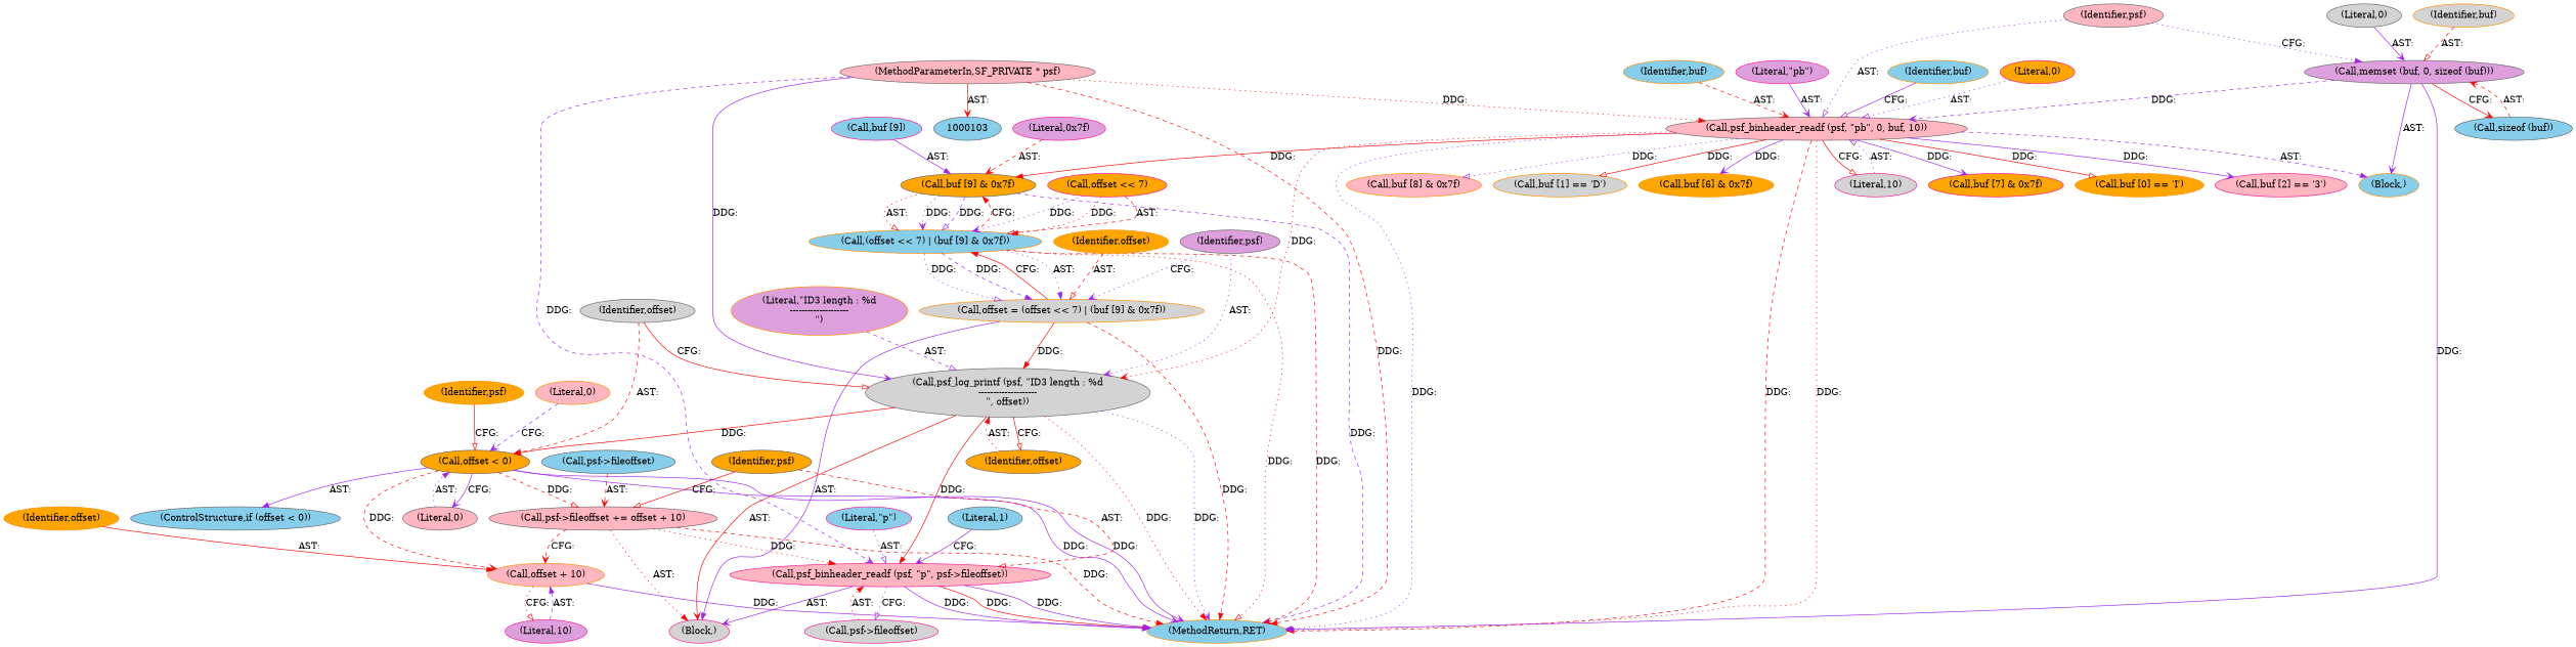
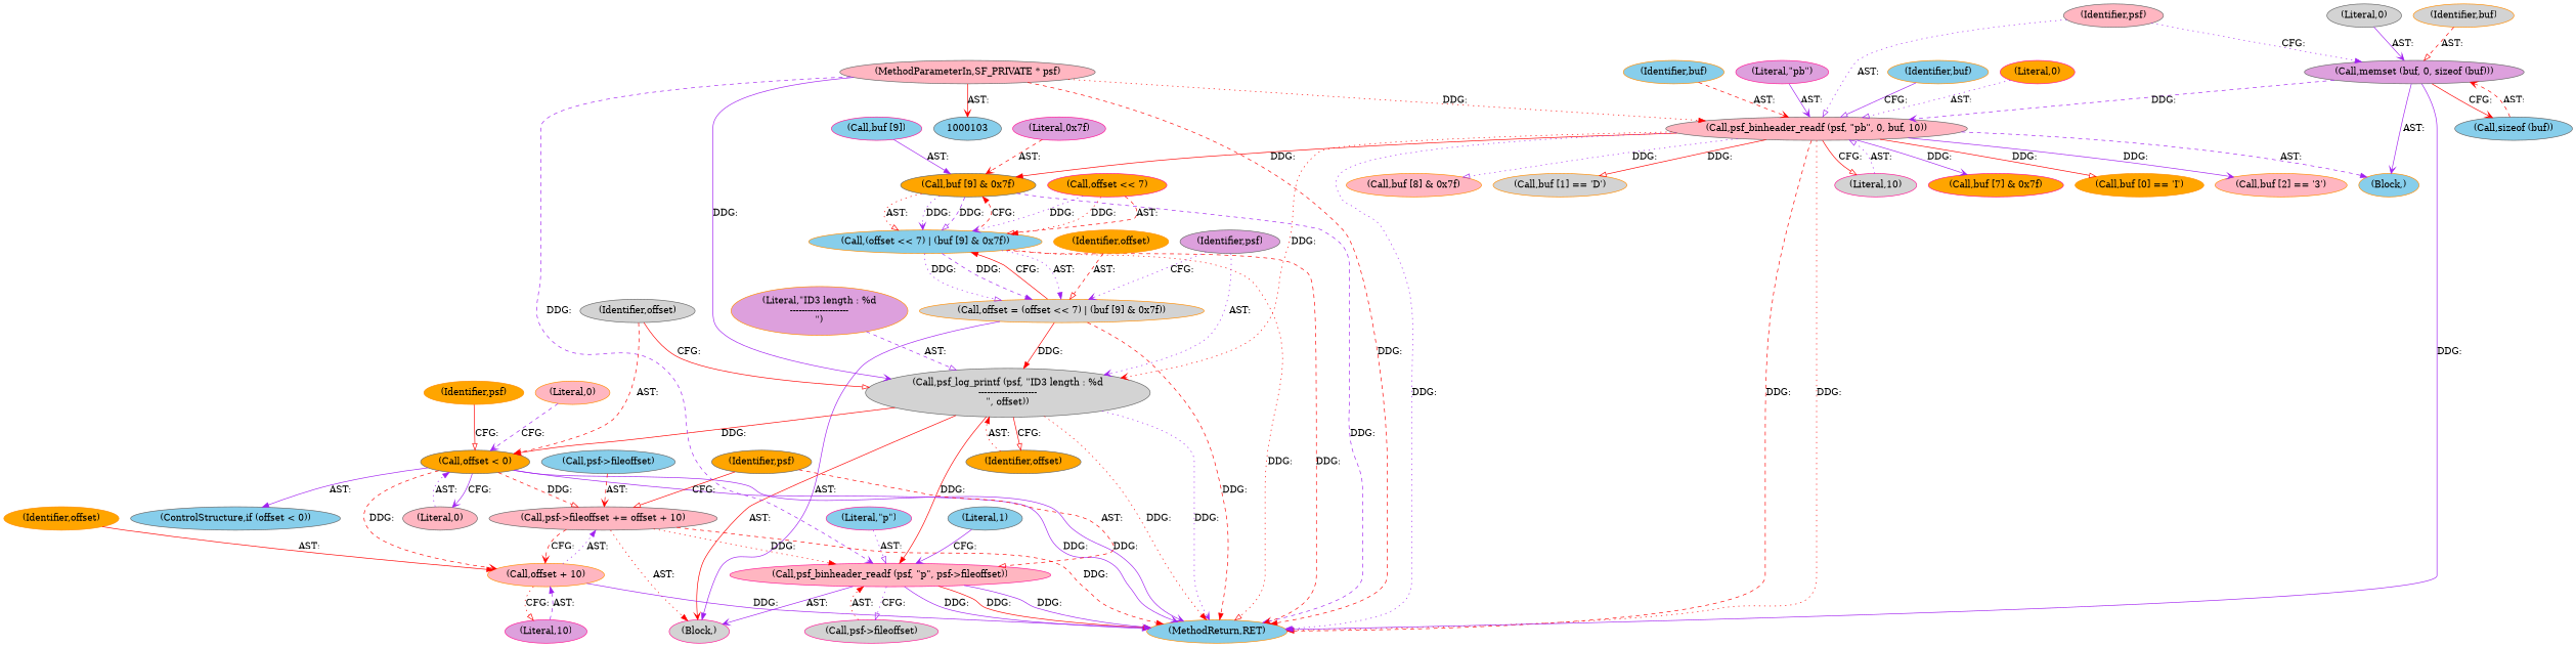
  digraph {
    fontname="DejaVu Serif"
    node [color=gray40 fillcolor=orange fontname="DejaVu Serif" style=filled]
    edge [arrowhead=normal color=red fontname="DejaVu Serif" style=solid]
    n1 [label="(Call,buf [9] & 0x7f)"]
    n2 [color=darkorange fillcolor=skyblue label="(Call,(offset << 7) | (buf [9] & 0x7f))"]
    n3 [color=darkorange fillcolor=skyblue label="(MethodReturn,RET)"]
    n4 [color=darkorange fillcolor=lightgrey label="(Call,offset = (offset << 7) | (buf [9] & 0x7f))"]
    n5 [color=deeppink fillcolor=plum label="(Literal,0x7f)"]
    n6 [fillcolor=lightpink label="(Call,psf_binheader_readf (psf, \"pb\", 0, buf, 10))"]
    n7 [fillcolor=lightgrey label="(Call,psf_log_printf (psf, \"ID3 length : %d\n--------------------\n\", offset))"]
    n8 [color=deeppink fillcolor=lightgrey label="(Literal,10)"]
    n9 [color=deeppink label="(Call,buf [7] & 0x7f)"]
    n10 [color=darkorange label="(Call,buf [0] == 'I')"]
-   n11 [color=deeppink fillcolor=lightpink label="(Call,buf [2] == '3')"]
+   n11 [color=darkorange fillcolor=lightpink label="(Call,buf [2] == '3')"]
    n12 [color=darkorange fillcolor=lightpink label="(Call,buf [8] & 0x7f)"]
    n13 [color=darkorange fillcolor=lightgrey label="(Call,buf [1] == 'D')"]
    n14 [color=darkorange fillcolor=skyblue label="(Block,)"]
-   n15 [color=darkorange label="(Call,buf [6] & 0x7f)"]
    n16 [color=deeppink fillcolor=lightpink label="(Call,psf_binheader_readf (psf, \"p\", psf->fileoffset))"]
    n17 [color=deeppink fillcolor=lightgrey label="(Block,)"]
    n18 [label="(Call,offset < 0)"]
    n19 [label="(Identifier,offset)"]
    n20 [fillcolor=lightpink label="(MethodParameterIn,SF_PRIVATE * psf)"]
    1000103 [fillcolor=skyblue]
    n22 [color=deeppink fillcolor=lightgrey label="(Call,psf->fileoffset)"]
    n23 [fillcolor=plum label="(Call,memset (buf, 0, sizeof (buf)))"]
    n24 [fillcolor=skyblue label="(Call,sizeof (buf))"]
    n25 [fillcolor=lightpink label="(Call,psf->fileoffset += offset + 10)"]
    n26 [color=darkorange fillcolor=lightpink label="(Call,offset + 10)"]
    n27 [fillcolor=skyblue label="(ControlStructure,if (offset < 0))"]
    n28 [fillcolor=lightpink label="(Literal,0)"]
    n29 [color=deeppink fillcolor=plum label="(Literal,10)"]
    n30 [color=darkorange fillcolor=lightgrey label="(Identifier,buf)"]
    n31 [color=darkorange fillcolor=skyblue label="(Identifier,buf)"]
    n32 [fillcolor=skyblue label="(Call,psf->fileoffset)"]
    n33 [fillcolor=lightgrey label="(Identifier,offset)"]
    n34 [fillcolor=lightgrey label="(Literal,0)"]
    n35 [color=deeppink label="(Call,offset << 7)"]
    n36 [fillcolor=plum label="(Identifier,psf)"]
    n37 [color=deeppink fillcolor=plum label="(Literal,\"pb\")"]
    n38 [color=deeppink fillcolor=skyblue label="(Literal,\"p\")"]
    n39 [color=deeppink label="(Literal,0)"]
    n40 [color=darkorange fillcolor=plum label="(Literal,\"ID3 length : %d\n--------------------\n\")"]
    n41 [label="(Identifier,psf)"]
    n42 [color=deeppink fillcolor=skyblue label="(Call,buf [9])"]
    n43 [fillcolor=lightpink label="(Identifier,psf)"]
    n44 [color=darkorange label="(Identifier,offset)"]
    n45 [color=darkorange label="(Identifier,psf)"]
    n46 [color=darkorange label="(Identifier,offset)"]
    n47 [color=darkorange fillcolor=lightpink label="(Literal,0)"]
    n48 [fillcolor=skyblue label="(Literal,1)"]
    n49 [color=darkorange fillcolor=skyblue label="(Identifier,buf)"]
    n1 -> n2 [arrowhead=onormal label="AST: " style=dotted]
    n1 -> n2 [arrowhead=vee color=purple label="DDG: " style=dotted]
    n1 -> n2 [arrowhead=onormal color=purple label="DDG: " style=dashed]
    n1 -> n3 [color=purple label="DDG: " style=dashed]
    n2 -> n1 [label="CFG: " style=dashed]
    n2 -> n3 [arrowhead=vee label="DDG: " style=dashed]
    n2 -> n3 [arrowhead=onormal label="DDG: " style=dotted]
    n2 -> n4 [color=purple label="AST: " style=dotted]
    n2 -> n4 [arrowhead=onormal color=purple label="DDG: " style=dotted]
    n2 -> n4 [color=purple label="DDG: " style=dashed]
    n4 -> n2 [label="CFG: "]
    n4 -> n3 [label="DDG: " style=dashed]
    n4 -> n7 [label="DDG: "]
    n4 -> n17 [color=purple label="AST: "]
    n5 -> n1 [arrowhead=vee label="AST: " style=dashed]
    n6 -> n1 [label="DDG: "]
    n6 -> n3 [label="DDG: " style=dashed]
    n6 -> n3 [label="DDG: " style=dotted]
    n6 -> n3 [color=purple label="DDG: " style=dotted]
    n6 -> n7 [arrowhead=vee label="DDG: " style=dotted]
    n6 -> n8 [arrowhead=onormal label="CFG: "]
    n6 -> n9 [arrowhead=vee color=purple label="DDG: "]
    n6 -> n10 [arrowhead=onormal label="DDG: "]
    n6 -> n11 [arrowhead=vee color=purple label="DDG: "]
    n6 -> n12 [arrowhead=onormal color=purple label="DDG: " style=dotted]
    n6 -> n13 [arrowhead=onormal label="DDG: "]
    n6 -> n14 [color=purple label="AST: " style=dashed]
-   n6 -> n15 [arrowhead=vee color=purple label="DDG: "]
    n7 -> n3 [arrowhead=vee color=purple label="DDG: " style=dotted]
    n7 -> n3 [label="DDG: " style=dotted]
    n7 -> n16 [label="DDG: "]
    n7 -> n17 [arrowhead=vee label="AST: "]
    n7 -> n18 [label="DDG: "]
    n7 -> n19 [arrowhead=onormal label="CFG: "]
    n8 -> n6 [arrowhead=onormal color=purple label="AST: " style=dotted]
    n16 -> n3 [color=purple label="DDG: "]
    n16 -> n3 [color=purple label="DDG: "]
    n16 -> n3 [arrowhead=onormal label="DDG: "]
    n16 -> n17 [arrowhead=vee color=purple label="AST: "]
    n16 -> n22 [arrowhead=onormal color=purple label="CFG: " style=dotted]
    n18 -> n3 [arrowhead=vee color=purple label="DDG: "]
    n18 -> n3 [arrowhead=vee color=purple label="DDG: "]
    n18 -> n25 [arrowhead=onormal label="DDG: " style=dashed]
    n18 -> n26 [arrowhead=vee label="DDG: " style=dashed]
    n18 -> n27 [color=purple label="AST: "]
    n18 -> n28 [arrowhead=vee color=purple label="CFG: "]
    n19 -> n7 [label="AST: " style=dotted]
    n20 -> n3 [label="DDG: " style=dashed]
    n20 -> n6 [label="DDG: " style=dotted]
    n20 -> n7 [arrowhead=vee color=purple label="DDG: "]
    n20 -> n16 [arrowhead=vee color=purple label="DDG: " style=dashed]
    n20 -> 1000103 [arrowhead=vee label="AST: "]
    n22 -> n16 [label="AST: " style=dotted]
    n23 -> n3 [color=purple label="DDG: "]
    n23 -> n6 [arrowhead=vee color=purple label="DDG: " style=dashed]
    n23 -> n14 [arrowhead=vee color=purple label="AST: "]
    n23 -> n24 [arrowhead=vee label="CFG: "]
    n24 -> n23 [arrowhead=vee label="AST: " style=dashed]
    n25 -> n3 [label="DDG: " style=dashed]
    n25 -> n16 [label="DDG: " style=dotted]
    n25 -> n17 [label="AST: " style=dotted]
    n25 -> n26 [arrowhead=vee label="CFG: " style=dashed]
    n26 -> n3 [arrowhead=vee color=purple label="DDG: "]
+   n26 -> n25 [color=purple label="AST: " style=dotted]
    n26 -> n29 [arrowhead=onormal label="CFG: " style=dotted]
    n28 -> n18 [color=purple label="AST: " style=dotted]
    n29 -> n26 [color=purple label="AST: " style=dashed]
    n30 -> n23 [arrowhead=onormal label="AST: " style=dashed]
    n31 -> n6 [arrowhead=vee label="AST: " style=dashed]
    n32 -> n25 [arrowhead=vee label="AST: " style=dashed]
    n33 -> n7 [arrowhead=onormal label="CFG: "]
    n33 -> n18 [arrowhead=vee label="AST: " style=dashed]
    n34 -> n23 [arrowhead=vee color=purple label="AST: "]
    n35 -> n2 [arrowhead=onormal label="AST: " style=dashed]
    n35 -> n2 [arrowhead=vee color=purple label="DDG: " style=dotted]
    n35 -> n2 [label="DDG: " style=dotted]
    n36 -> n4 [arrowhead=vee color=purple label="CFG: " style=dotted]
    n36 -> n7 [arrowhead=vee color=purple label="AST: " style=dotted]
    n37 -> n6 [arrowhead=vee color=purple label="AST: "]
    n38 -> n16 [arrowhead=onormal color=purple label="AST: " style=dotted]
    n39 -> n6 [arrowhead=onormal color=purple label="AST: " style=dotted]
    n40 -> n7 [arrowhead=onormal color=purple label="AST: " style=dashed]
    n41 -> n16 [arrowhead=onormal label="AST: " style=dashed]
    n41 -> n25 [arrowhead=onormal label="CFG: "]
    n42 -> n1 [color=purple label="AST: "]
    n43 -> n6 [arrowhead=onormal color=purple label="AST: " style=dotted]
    n43 -> n23 [color=purple label="CFG: " style=dotted]
    n44 -> n26 [label="AST: "]
    n45 -> n18 [arrowhead=onormal label="CFG: "]
    n46 -> n4 [arrowhead=onormal label="AST: " style=dashed]
    n47 -> n18 [arrowhead=vee color=purple label="CFG: " style=dashed]
    n48 -> n16 [arrowhead=vee color=purple label="CFG: "]
    n49 -> n6 [arrowhead=onormal color=purple label="CFG: "]
  }
